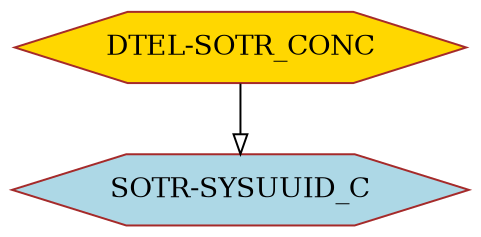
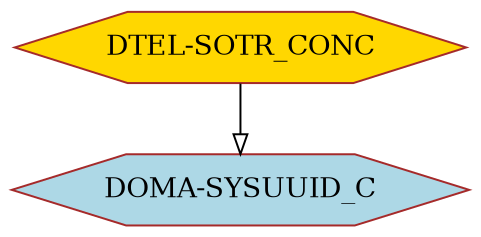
  digraph {
    node [color=brown shape=hexagon style=filled]
    "DTEL-SOTR_CONC" [fillcolor=gold]
-   "DOMA-SYSUUID_C" [fillcolor=lightblue label="SOTR-SYSUUID_C"]
+   "DOMA-SYSUUID_C" [fillcolor=lightblue]
    "DTEL-SOTR_CONC" -> "DOMA-SYSUUID_C" [arrowhead=onormal]
  }
